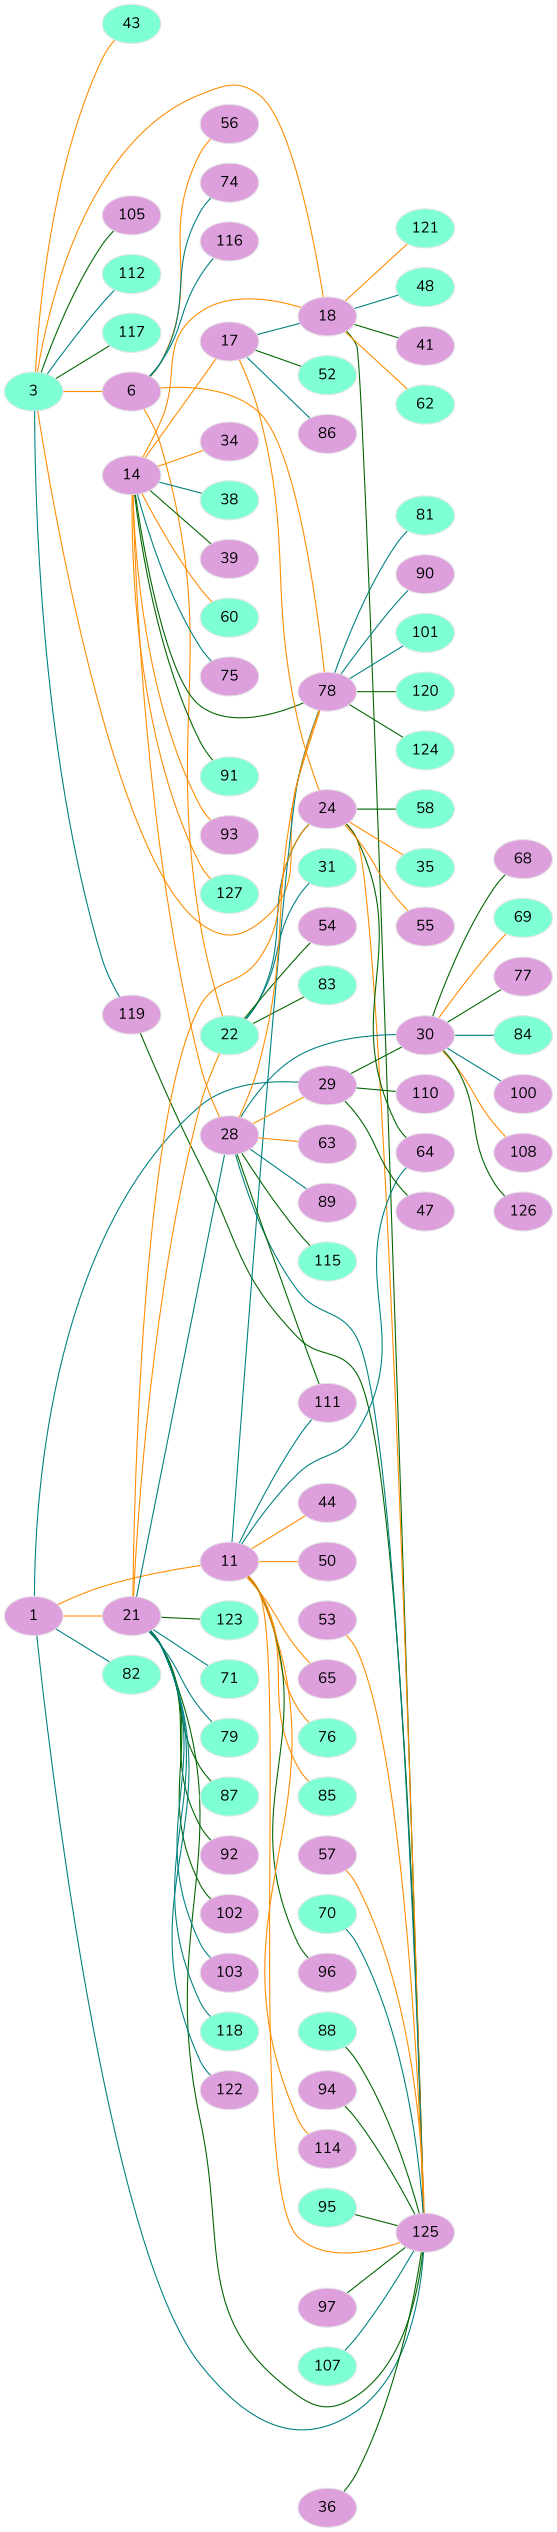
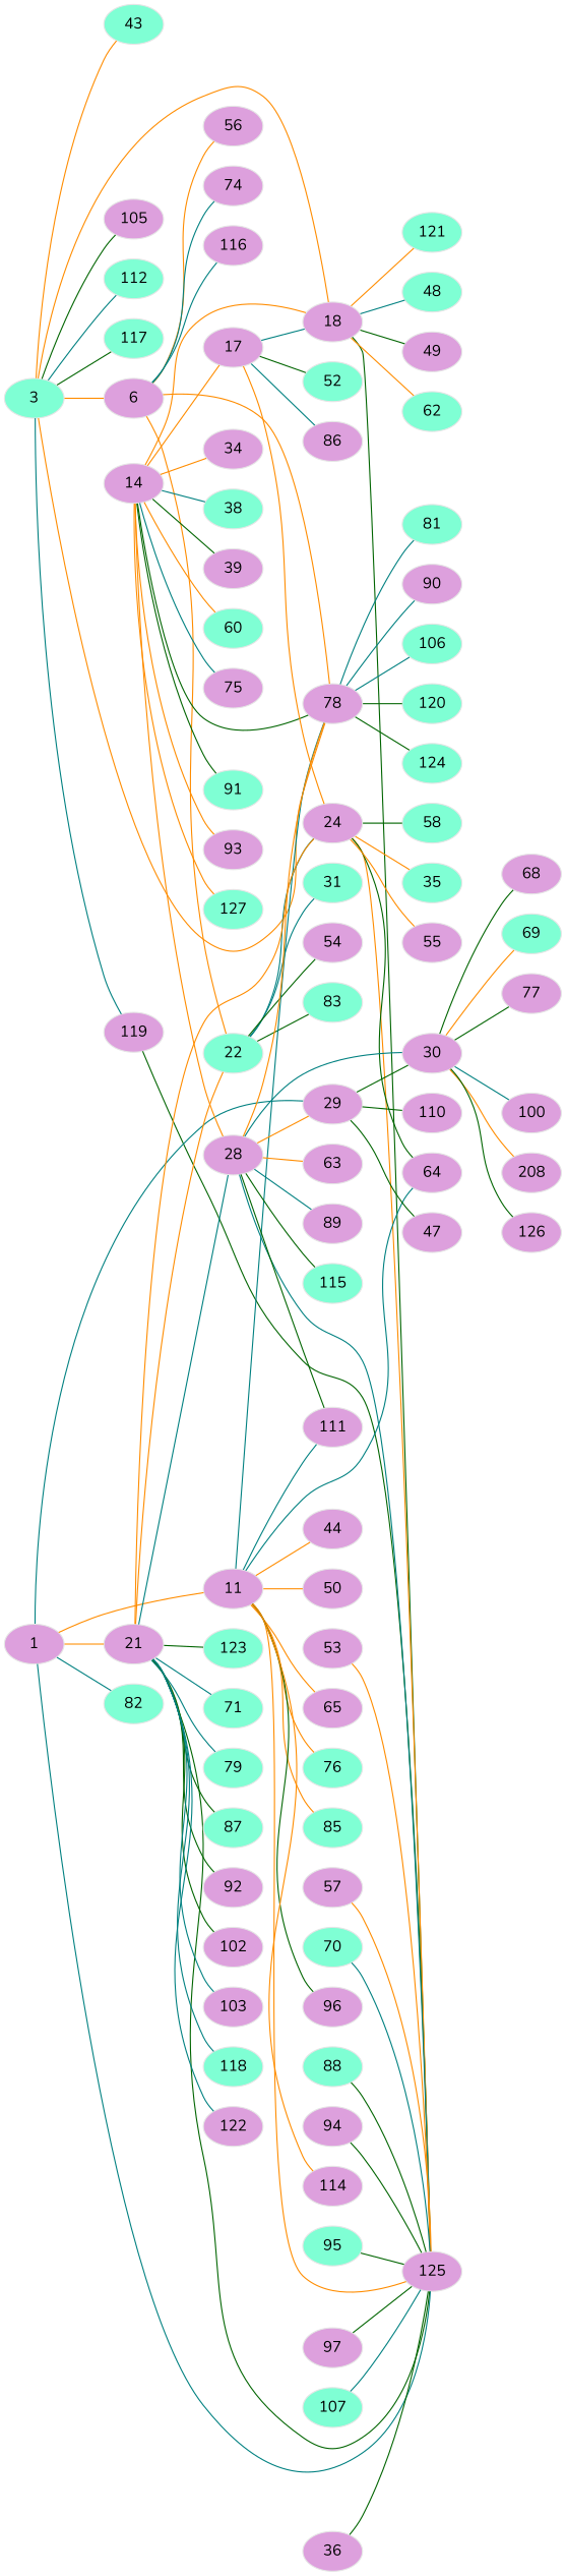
  graph {
    fontname=Nunito
    rankdir=LR
    node [color=gray90 fillcolor=plum fontname=Nunito style=filled]
    edge [color=darkorange fontname=Nunito]
    3 [fillcolor=aquamarine super="+1"]
    6 [super="+5"]
    18 [super="+15"]
    43 [fillcolor=aquamarine]
    78 [super="+4+46+72+73"]
    105
    112 [fillcolor=aquamarine]
    117 [fillcolor=aquamarine]
    119
    22 [fillcolor=aquamarine super="+19"]
    56
    74
    116
    125 [super="+109+80+51+101+113"]
    48 [fillcolor=aquamarine]
-   49 [label=41]
+   49
    62 [fillcolor=aquamarine]
    121 [fillcolor=aquamarine]
    81 [fillcolor=aquamarine super="+66"]
    90
-   106 [fillcolor=aquamarine label=101]
+   106 [fillcolor=aquamarine]
    120 [fillcolor=aquamarine]
    124 [fillcolor=aquamarine]
    24 [super="+23"]
    31 [fillcolor=aquamarine]
    54
    83 [fillcolor=aquamarine]
    n28 [label=1 super="+8"]
    11 [super="+7"]
    21 [super="+20"]
    29 [super="+25"]
    82 [fillcolor=aquamarine]
    44
    50
    64
    65 [super="+45"]
    76 [fillcolor=aquamarine super="+67"]
    85 [fillcolor=aquamarine]
    96
    111 [super="+98"]
    114
    28 [super="+26"]
    71 [fillcolor=aquamarine]
    79 [fillcolor=aquamarine]
    87 [fillcolor=aquamarine]
    92
    102
    103
    118 [fillcolor=aquamarine super="+59"]
    122
    123 [fillcolor=aquamarine]
    30 [super="+27"]
    47
    110
    14 [super="+13"]
    17 [super="+16"]
    34
    38 [fillcolor=aquamarine]
    39
    60 [fillcolor=aquamarine super="+37"]
    75
    91 [fillcolor=aquamarine]
    93
    127 [fillcolor=aquamarine]
    52 [fillcolor=aquamarine]
    86
    63
    89 [super="+41"]
    115 [fillcolor=aquamarine]
    35 [fillcolor=aquamarine]
    55
    58 [fillcolor=aquamarine]
    68
    69 [fillcolor=aquamarine]
    77
-   84 [fillcolor=aquamarine]
    100
-   108
+   108 [label=208]
    126
    36
    53
    57
    70 [fillcolor=aquamarine super="+42"]
    88 [fillcolor=aquamarine]
    94
    95 [fillcolor=aquamarine]
    97
    107 [fillcolor=aquamarine super="+61"]
    3 -- 6 [weight=6]
    3 -- 18
    3 -- 43
    3 -- 78 [weight=2]
    3 -- 105 [color=darkgreen]
    3 -- 112 [color=teal]
    3 -- 117 [color=darkgreen]
    3 -- 119 [color=teal]
    6 -- 78 [weight=3]
    6 -- 22
    6 -- 56
    6 -- 74 [color=teal]
    6 -- 116 [color=teal]
    18 -- 125 [color=darkgreen weight=3]
    18 -- 48 [color=teal]
    18 -- 49 [color=darkgreen]
    18 -- 62
    18 -- 121
    78 -- 81 [color=teal]
    78 -- 90 [color=teal]
    78 -- 106 [color=teal]
    78 -- 120 [color=darkgreen]
    78 -- 124 [color=darkgreen]
    119 -- 125 [color=darkgreen]
    22 -- 24 [color=teal weight=4]
    22 -- 31 [color=teal]
    22 -- 54 [color=darkgreen]
    22 -- 83 [color=darkgreen]
    24 -- 125
    24 -- 64 [color=darkgreen]
    24 -- 35
    24 -- 55
    24 -- 58 [color=darkgreen]
    n28 -- 125 [color=teal weight=4]
    n28 -- 11 [weight=4]
    n28 -- 21
    n28 -- 29 [color=teal]
    n28 -- 82 [color=teal]
    11 -- 78 [color=teal]
    11 -- 125 [weight=4]
    11 -- 44
    11 -- 50
    11 -- 64 [color=teal]
    11 -- 65
    11 -- 76
    11 -- 85
    11 -- 96 [color=darkgreen]
    11 -- 111 [color=teal]
    11 -- 114
    21 -- 22 [weight=4]
    21 -- 125 [color=darkgreen]
    21 -- 24 [weight=4]
    21 -- 28 [color=teal]
    21 -- 71 [color=teal]
    21 -- 79 [color=teal]
    21 -- 87 [color=darkgreen]
    21 -- 92 [color=darkgreen]
    21 -- 102 [color=darkgreen]
    21 -- 103 [color=teal]
    21 -- 118 [color=teal]
    21 -- 122 [color=teal]
    21 -- 123 [color=darkgreen]
    29 -- 30 [color=darkgreen weight=4]
    29 -- 47 [color=darkgreen]
    29 -- 110 [color=darkgreen]
    28 -- 78
    28 -- 125 [color=teal]
    28 -- 29 [weight=4]
    28 -- 111 [color=darkgreen]
    28 -- 30 [color=teal weight=4]
    28 -- 63
    28 -- 89 [color=teal]
    28 -- 115 [color=darkgreen]
    30 -- 68 [color=darkgreen]
    30 -- 69
    30 -- 77 [color=darkgreen]
-   30 -- 84 [color=teal]
    30 -- 100 [color=teal]
    30 -- 108
    30 -- 126 [color=darkgreen]
    14 -- 18 [weight=4]
    14 -- 78 [color=darkgreen]
    14 -- 28
    14 -- 17 [weight=4]
    14 -- 34
    14 -- 38 [color=teal]
    14 -- 39 [color=darkgreen]
    14 -- 60
    14 -- 75 [color=teal]
    14 -- 91 [color=darkgreen]
    14 -- 93
    14 -- 127
    17 -- 18 [color=teal weight=4]
    17 -- 24
    17 -- 52 [color=darkgreen]
    17 -- 86 [color=teal]
    36 -- 125 [color=darkgreen]
    53 -- 125
    57 -- 125
    70 -- 125 [color=teal]
    88 -- 125 [color=darkgreen]
    94 -- 125 [color=darkgreen]
    95 -- 125 [color=darkgreen]
    97 -- 125 [color=darkgreen]
    107 -- 125 [color=teal]
  }
